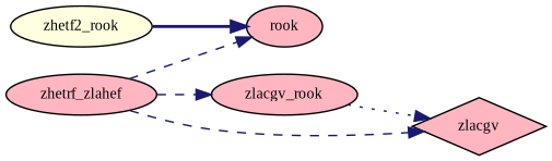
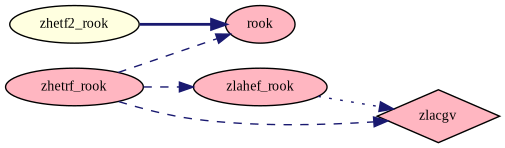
  digraph {
    fontname="Liberation Serif"
    rankdir=LR
    node [color=black fillcolor=lightpink fontname="Liberation Serif" fontsize=10 shape=ellipse style=filled]
    edge [color=midnightblue fontname="Liberation Serif" fontsize=10 labelfontname=Helvetica labelfontsize=10 style=dashed]
-   n1 [fontcolor=black height=0.2 label=zhetrf_zlahef width=0.4]
+   n1 [fontcolor=black height=0.2 label=zhetrf_rook width=0.4]
    n2 [height=0.2 label=rook width=0.4]
-   n3 [height=0.2 label=zlacgv_rook width=0.4]
+   n3 [height=0.2 label=zlahef_rook width=0.4]
    n4 [height=0.2 label=zlacgv shape=diamond width=0.4]
    n5 [fillcolor=lightyellow height=0.2 label=zhetf2_rook width=0.4]
    n1 -> n2
    n1 -> n3
    n1 -> n4
    n3 -> n4 [style=dotted]
    n5 -> n2 [style=bold]
  }
